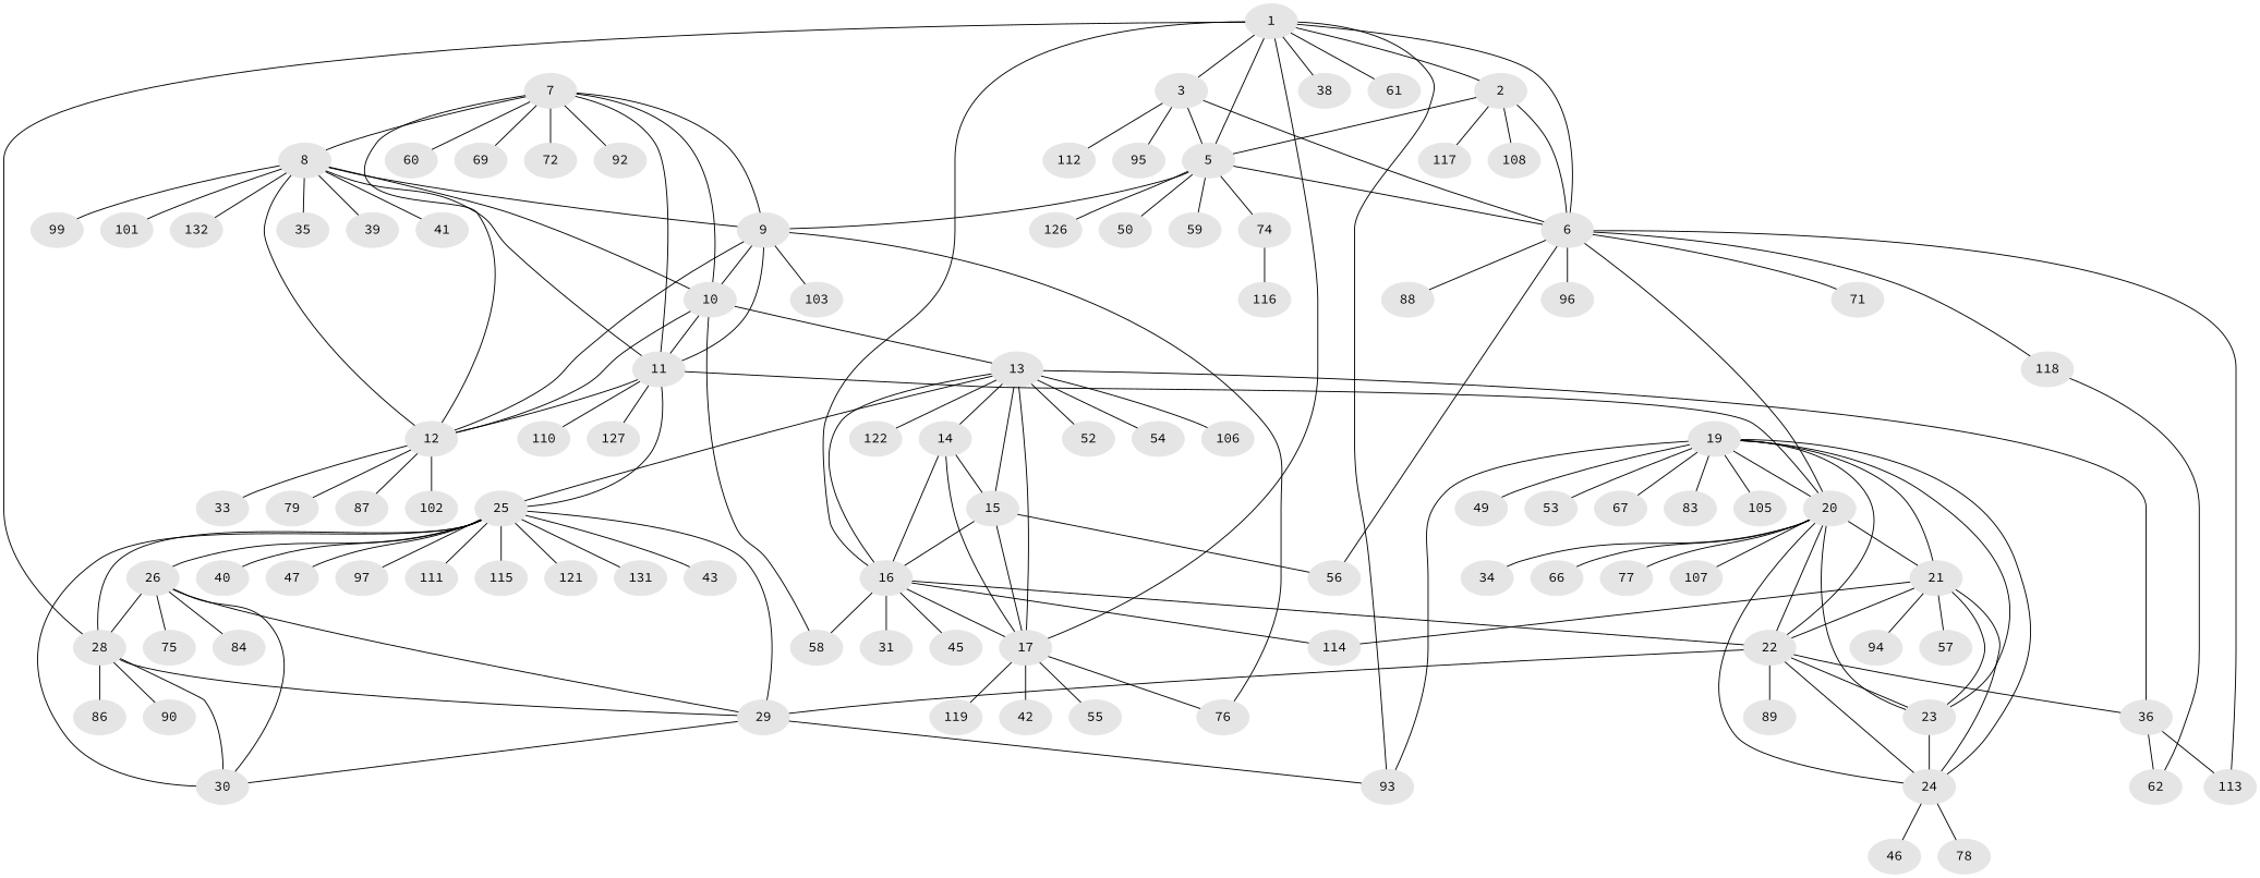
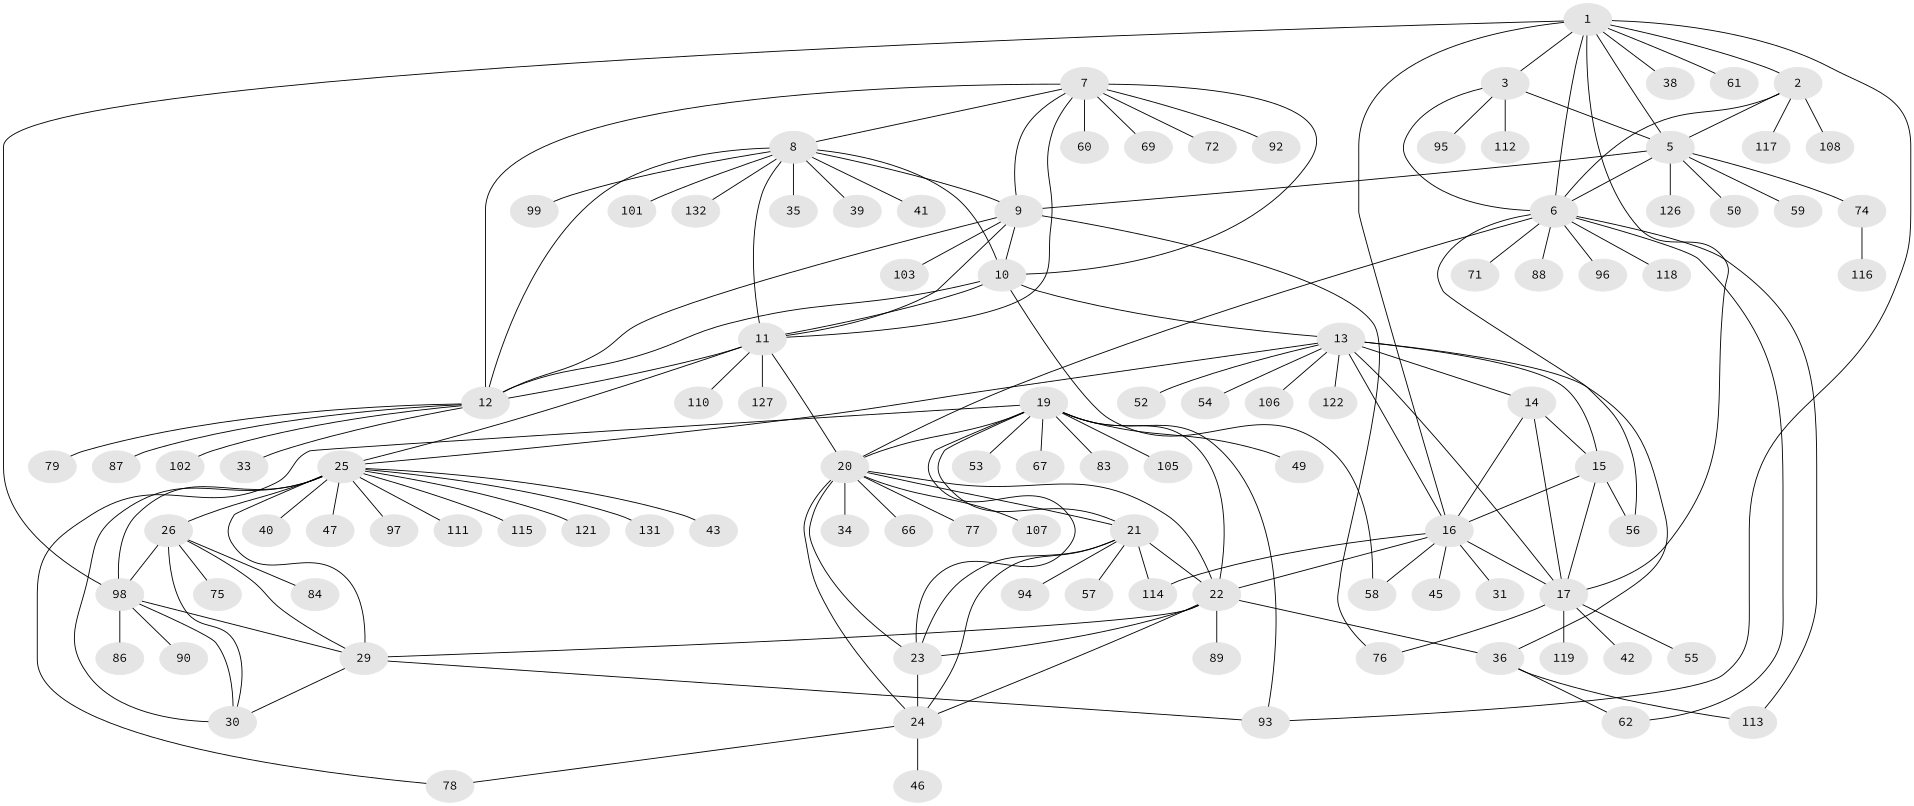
  graph {
    fontname="Source Code Pro"
    node [color=gray90 fontname="Source Code Pro" style=filled]
    edge [fontname="Source Code Pro"]
    1 [super="+32"]
    2 [super="+48"]
    3 [super="+4"]
    5 [super="+65"]
    6 [super="+73"]
    16 [super="+129"]
    17 [super="+18"]
-   28 [super="+51"]
+   28 [super="+51" label=98]
    38
    61
    93 [super="+109"]
    108
    117
    95
    112
    9 [super="+70"]
    50
    59
    74 [super="+123"]
    126
    20 [super="+82"]
    56 [super="+124"]
    62
    71
    88
    96
    113
    118
    58
    22 [super="+63"]
    31
    45
    114
    76
    42
    55
    119
    29 [super="+98"]
    30
    86
    90
    10 [super="+81"]
    11
    12 [super="+85"]
    103
    116
    21 [super="+100"]
    23
    24 [super="+125"]
    34 [super="+64"]
    66
    77
    107
    7 [super="+37"]
    8 [super="+91"]
    60
    69
    72
    92
    35
    39
    41
    99
    101
    132
    13 [super="+128"]
    25 [super="+27"]
    110
    n69 [label=127]
    33
    79
    87
    102
    14 [super="+104"]
    15 [super="+68"]
    36
    52
    54
    106
    122
    26 [super="+80"]
    43
    n83 [label=40]
    47
    97
    111
    115
    121
    131
    89
    19 [super="+40"]
    49 [super="+130"]
    53
    67 [super="+127"]
    83
    105
    57
    94
    46
    78
    75
    84
    1 -- 2
    1 -- 3 [weight=2]
    1 -- 5
    1 -- 6
    1 -- 16
    1 -- 17
    1 -- 28
    1 -- 38
    1 -- 61
    1 -- 93
    2 -- 5
    2 -- 6
    2 -- 108
    2 -- 117
    3 -- 5 [weight=2]
    3 -- 6 [weight=2]
    3 -- 95
    3 -- 112
    5 -- 6
    5 -- 9
    5 -- 50
    5 -- 59
    5 -- 74
    5 -- 126
    6 -- 20
    6 -- 56
-   118 -- 62
+   6 -- 62
    6 -- 71
    6 -- 88
    6 -- 96
    6 -- 113
    6 -- 118
    16 -- 17 [weight=2]
    16 -- 58
    16 -- 22
    16 -- 31
    16 -- 45
    16 -- 114
    17 -- 76
    17 -- 42
    17 -- 55
    17 -- 119
    28 -- 29
    28 -- 30
    28 -- 86
    28 -- 90
    9 -- 76
    9 -- 10
    9 -- 11
    9 -- 12
    9 -- 103
    74 -- 116
    20 -- 22
    20 -- 21
    20 -- 23
    20 -- 24
    20 -- 34
    20 -- 66
    20 -- 77
    20 -- 107
    22 -- 29
    22 -- 23
    22 -- 24
    22 -- 36
    22 -- 89
    29 -- 93
    29 -- 30
    10 -- 58
    10 -- 11
    10 -- 12
    10 -- 13
    11 -- 20
    11 -- 12
    11 -- 25
    11 -- 110
    11 -- n69
    12 -- 33
    12 -- 79
    12 -- 87
    12 -- 102
    21 -- 22
    21 -- 114
    21 -- 23
    21 -- 24
    21 -- 57
    21 -- 94
    23 -- 24
    24 -- 46
    24 -- 78
    7 -- 9
    7 -- 10
    7 -- 11
    7 -- 12
    7 -- 8
    7 -- 60
    7 -- 69
    7 -- 72
    7 -- 92
    8 -- 9
    8 -- 10
    8 -- 11
    8 -- 12
    8 -- 35
    8 -- 39
    8 -- 41
    8 -- 99
    8 -- 101
    8 -- 132
    13 -- 16
    13 -- 17 [weight=2]
    13 -- 25
    13 -- 14
    13 -- 15
    13 -- 36
    13 -- 52
    13 -- 54
    13 -- 106
    13 -- 122
    25 -- 28 [weight=2]
    25 -- 29 [weight=2]
    25 -- 30 [weight=2]
    25 -- 26 [weight=2]
    25 -- 43
    25 -- n83
    25 -- 47
    25 -- 97
    25 -- 111
    25 -- 115
    25 -- 121
    25 -- 131
    14 -- 16
    14 -- 17 [weight=2]
    14 -- 15
    15 -- 16
    15 -- 17 [weight=2]
    15 -- 56
    36 -- 62
    36 -- 113
    26 -- 28
    26 -- 29
    26 -- 30
    26 -- 75
    26 -- 84
    19 -- 93
    19 -- 20
    19 -- 22
    19 -- 21
    19 -- 23
-   19 -- 24
+   19 -- 78
    19 -- 49
    19 -- 53
    19 -- 67
    19 -- 83
    19 -- 105
  }
